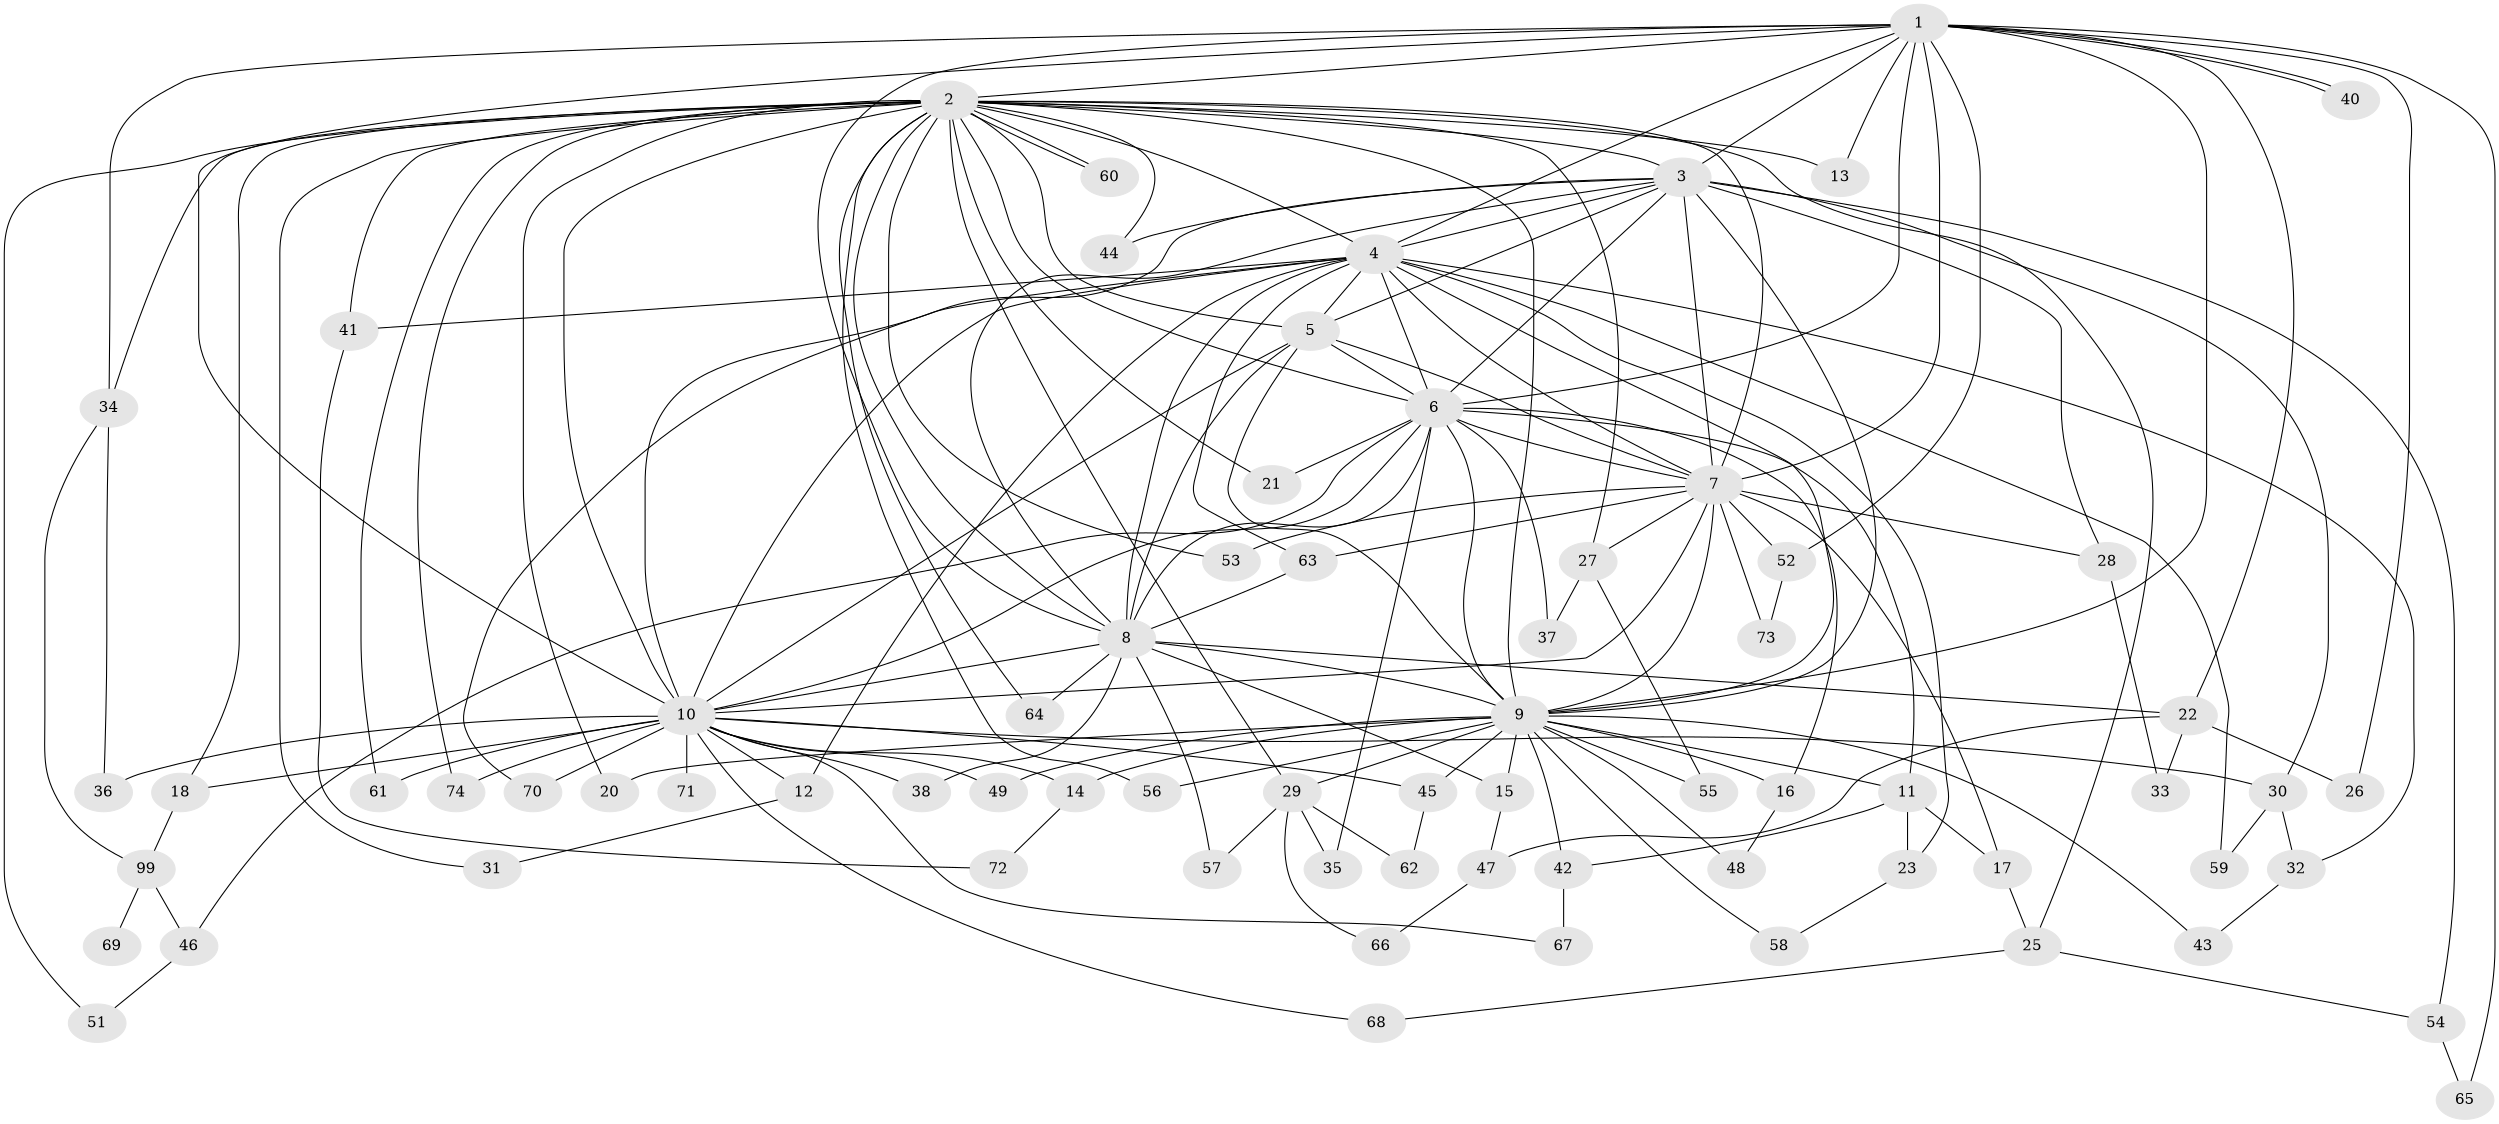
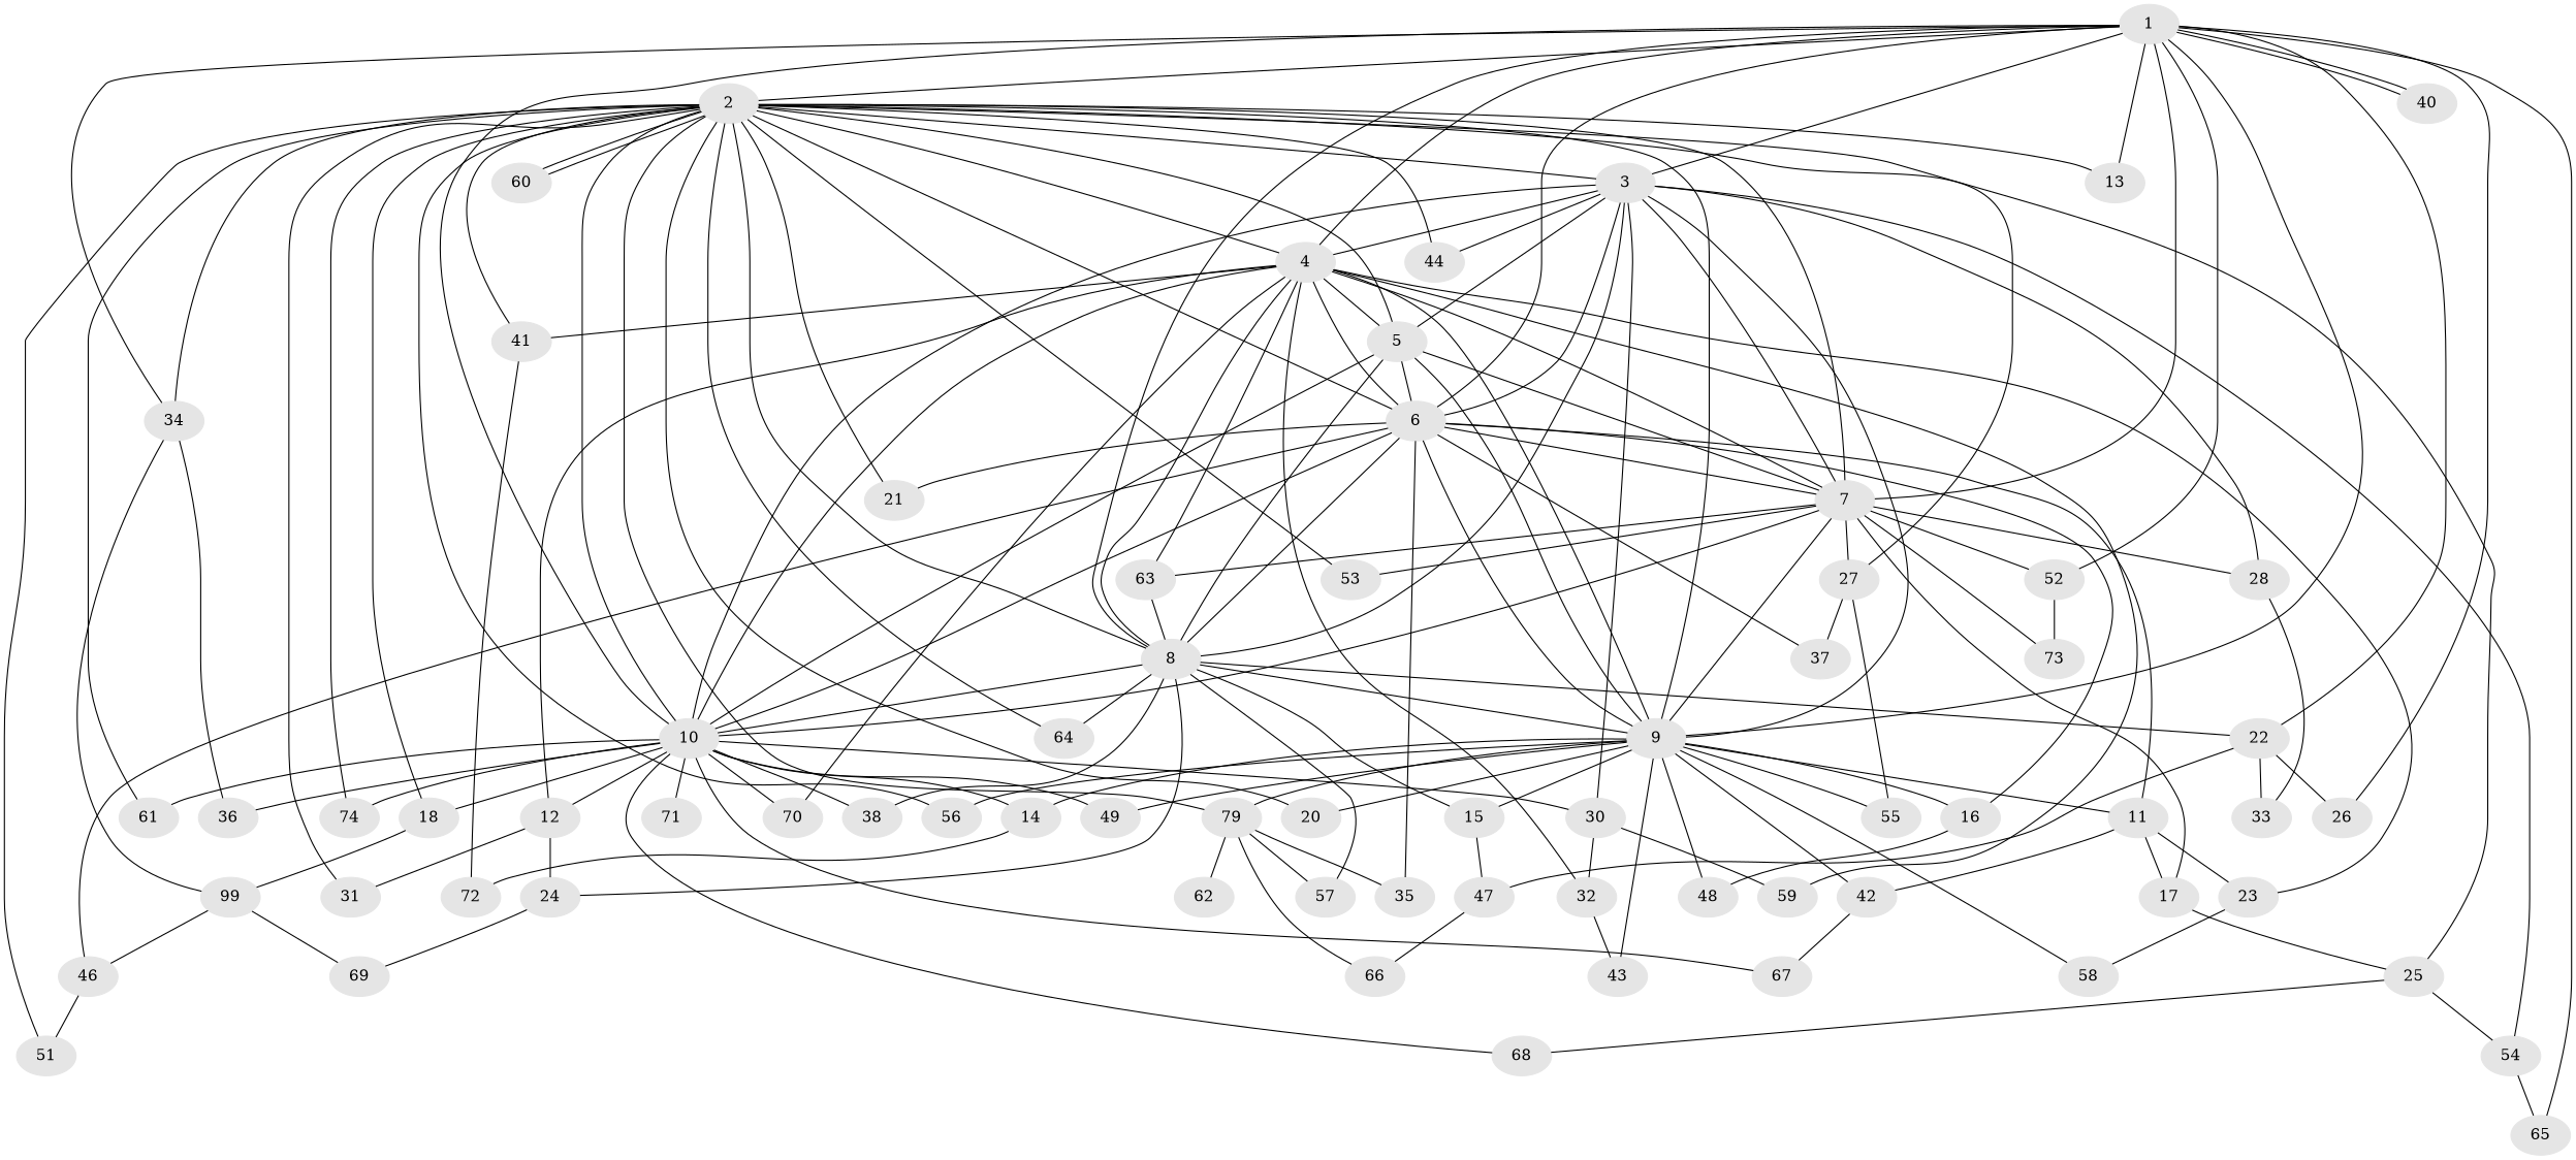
  graph {
    node [color=gray90 style=filled]
    1
    2
    3
    4
    6
    7
    8
    9
    10
    13
    22
    26
    34
    40
    52
    65
    5
    18
    20
    21
    25
    27
-   29
+   29 [label=79]
    31
    41
    44
    51
    53
    56
    60
    61
    64
    74
    28
    30
    54
    12
    23
    32
    59
    63
    70
    11
    16
    35
    37
    46
    17
    73
    15
+   24
    38
    57
    14
    42
    43
-   45
    48
    49
    55
    58
    36
    67
    68
    71
    47
    33
    n68 [label=99]
    62
    66
    72
    69
    1 -- 2
    1 -- 3
    1 -- 4
    1 -- 6
    1 -- 7
    1 -- 8
    1 -- 9
    1 -- 10
    1 -- 13
    1 -- 22
    1 -- 26
    1 -- 34
    1 -- 40
    1 -- 40
    1 -- 52
    1 -- 65
    2 -- 3
    2 -- 4
    2 -- 6
    2 -- 7
    2 -- 8
    2 -- 9
    2 -- 10
    2 -- 13
    2 -- 34
    2 -- 5
    2 -- 18
    2 -- 20
    2 -- 21
    2 -- 25
    2 -- 27
    2 -- 29
    2 -- 31
    2 -- 41
    2 -- 44
    2 -- 51
    2 -- 53
    2 -- 56
    2 -- 60
    2 -- 60
    2 -- 61
    2 -- 64
    2 -- 74
    3 -- 4
    3 -- 6
    3 -- 7
    3 -- 8
    3 -- 9
    3 -- 10
    3 -- 5
    3 -- 44
    3 -- 28
    3 -- 30
    3 -- 54
    4 -- 6
    4 -- 7
    4 -- 8
    4 -- 9
    4 -- 10
    4 -- 5
    4 -- 41
    4 -- 12
    4 -- 23
    4 -- 32
    4 -- 59
    4 -- 63
    4 -- 70
    6 -- 7
    6 -- 8
    6 -- 9
    6 -- 10
    6 -- 21
    6 -- 11
    6 -- 16
    6 -- 35
    6 -- 37
    6 -- 46
    7 -- 9
    7 -- 10
    7 -- 52
    7 -- 27
    7 -- 53
    7 -- 28
    7 -- 63
    7 -- 17
    7 -- 73
    8 -- 9
    8 -- 10
    8 -- 22
    8 -- 64
    8 -- 15
+   8 -- 24
    8 -- 38
    8 -- 57
    9 -- 20
    9 -- 29
    9 -- 56
    9 -- 11
    9 -- 16
    9 -- 15
    9 -- 14
    9 -- 42
    9 -- 43
-   9 -- 45
    9 -- 48
    9 -- 49
    9 -- 55
    9 -- 58
    10 -- 18
    10 -- 61
    10 -- 74
    10 -- 30
    10 -- 12
    10 -- 70
    10 -- 38
    10 -- 14
-   10 -- 45
    10 -- 49
    10 -- 36
    10 -- 67
    10 -- 68
    10 -- 71
    22 -- 26
    22 -- 47
    22 -- 33
    34 -- 36
    34 -- n68
    52 -- 73
    5 -- 6
    5 -- 7
    5 -- 8
    5 -- 9
    5 -- 10
    18 -- n68
    25 -- 54
    25 -- 68
    27 -- 37
    27 -- 55
    29 -- 35
    29 -- 57
    29 -- 62
    29 -- 66
    41 -- 72
    28 -- 33
    30 -- 32
    30 -- 59
    54 -- 65
    12 -- 31
+   12 -- 24
    23 -- 58
    32 -- 43
    63 -- 8
    11 -- 23
    11 -- 17
    11 -- 42
    16 -- 48
    46 -- 51
    17 -- 25
    15 -- 47
+   24 -- 69
    14 -- 72
    42 -- 67
-   45 -- 62
    47 -- 66
    n68 -- 46
    n68 -- 69
  }
